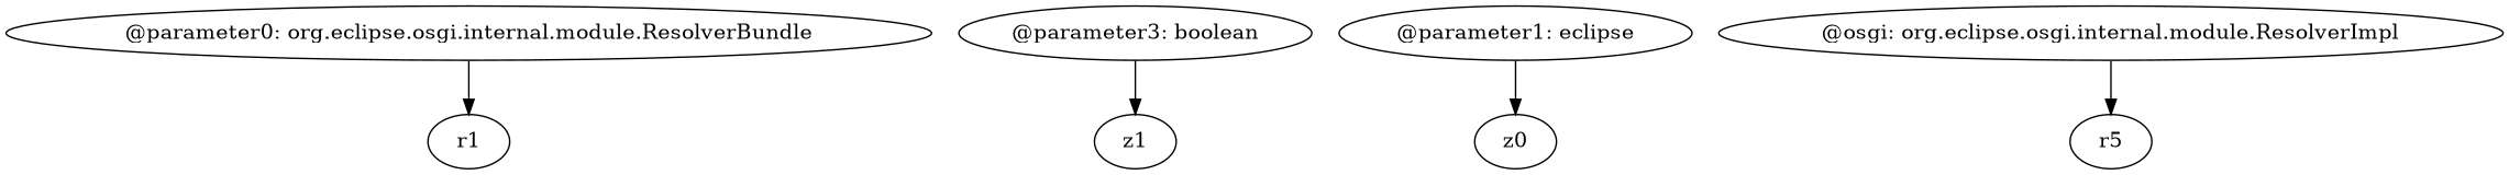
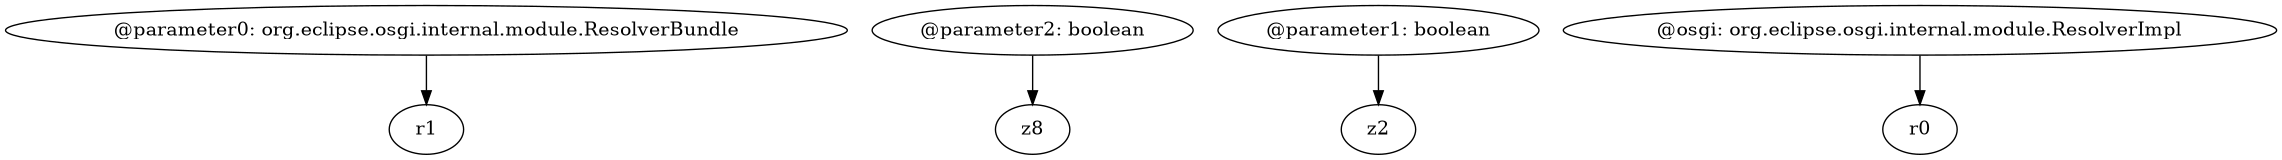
  digraph {
    n1 [label="@parameter0: org.eclipse.osgi.internal.module.ResolverBundle"]
    n2 [label=r1]
-   n3 [label="@parameter3: boolean"]
-   n4 [label=z1]
-   n5 [label="@parameter1: eclipse"]
-   n6 [label=z0]
+   n3 [label="@parameter2: boolean"]
+   n4 [label=z8]
+   n5 [label="@parameter1: boolean"]
+   n6 [label=z2]
    n7 [label="@osgi: org.eclipse.osgi.internal.module.ResolverImpl"]
-   n8 [label=r5]
+   n8 [label=r0]
    n1 -> n2
    n3 -> n4
    n5 -> n6
    n7 -> n8
  }
